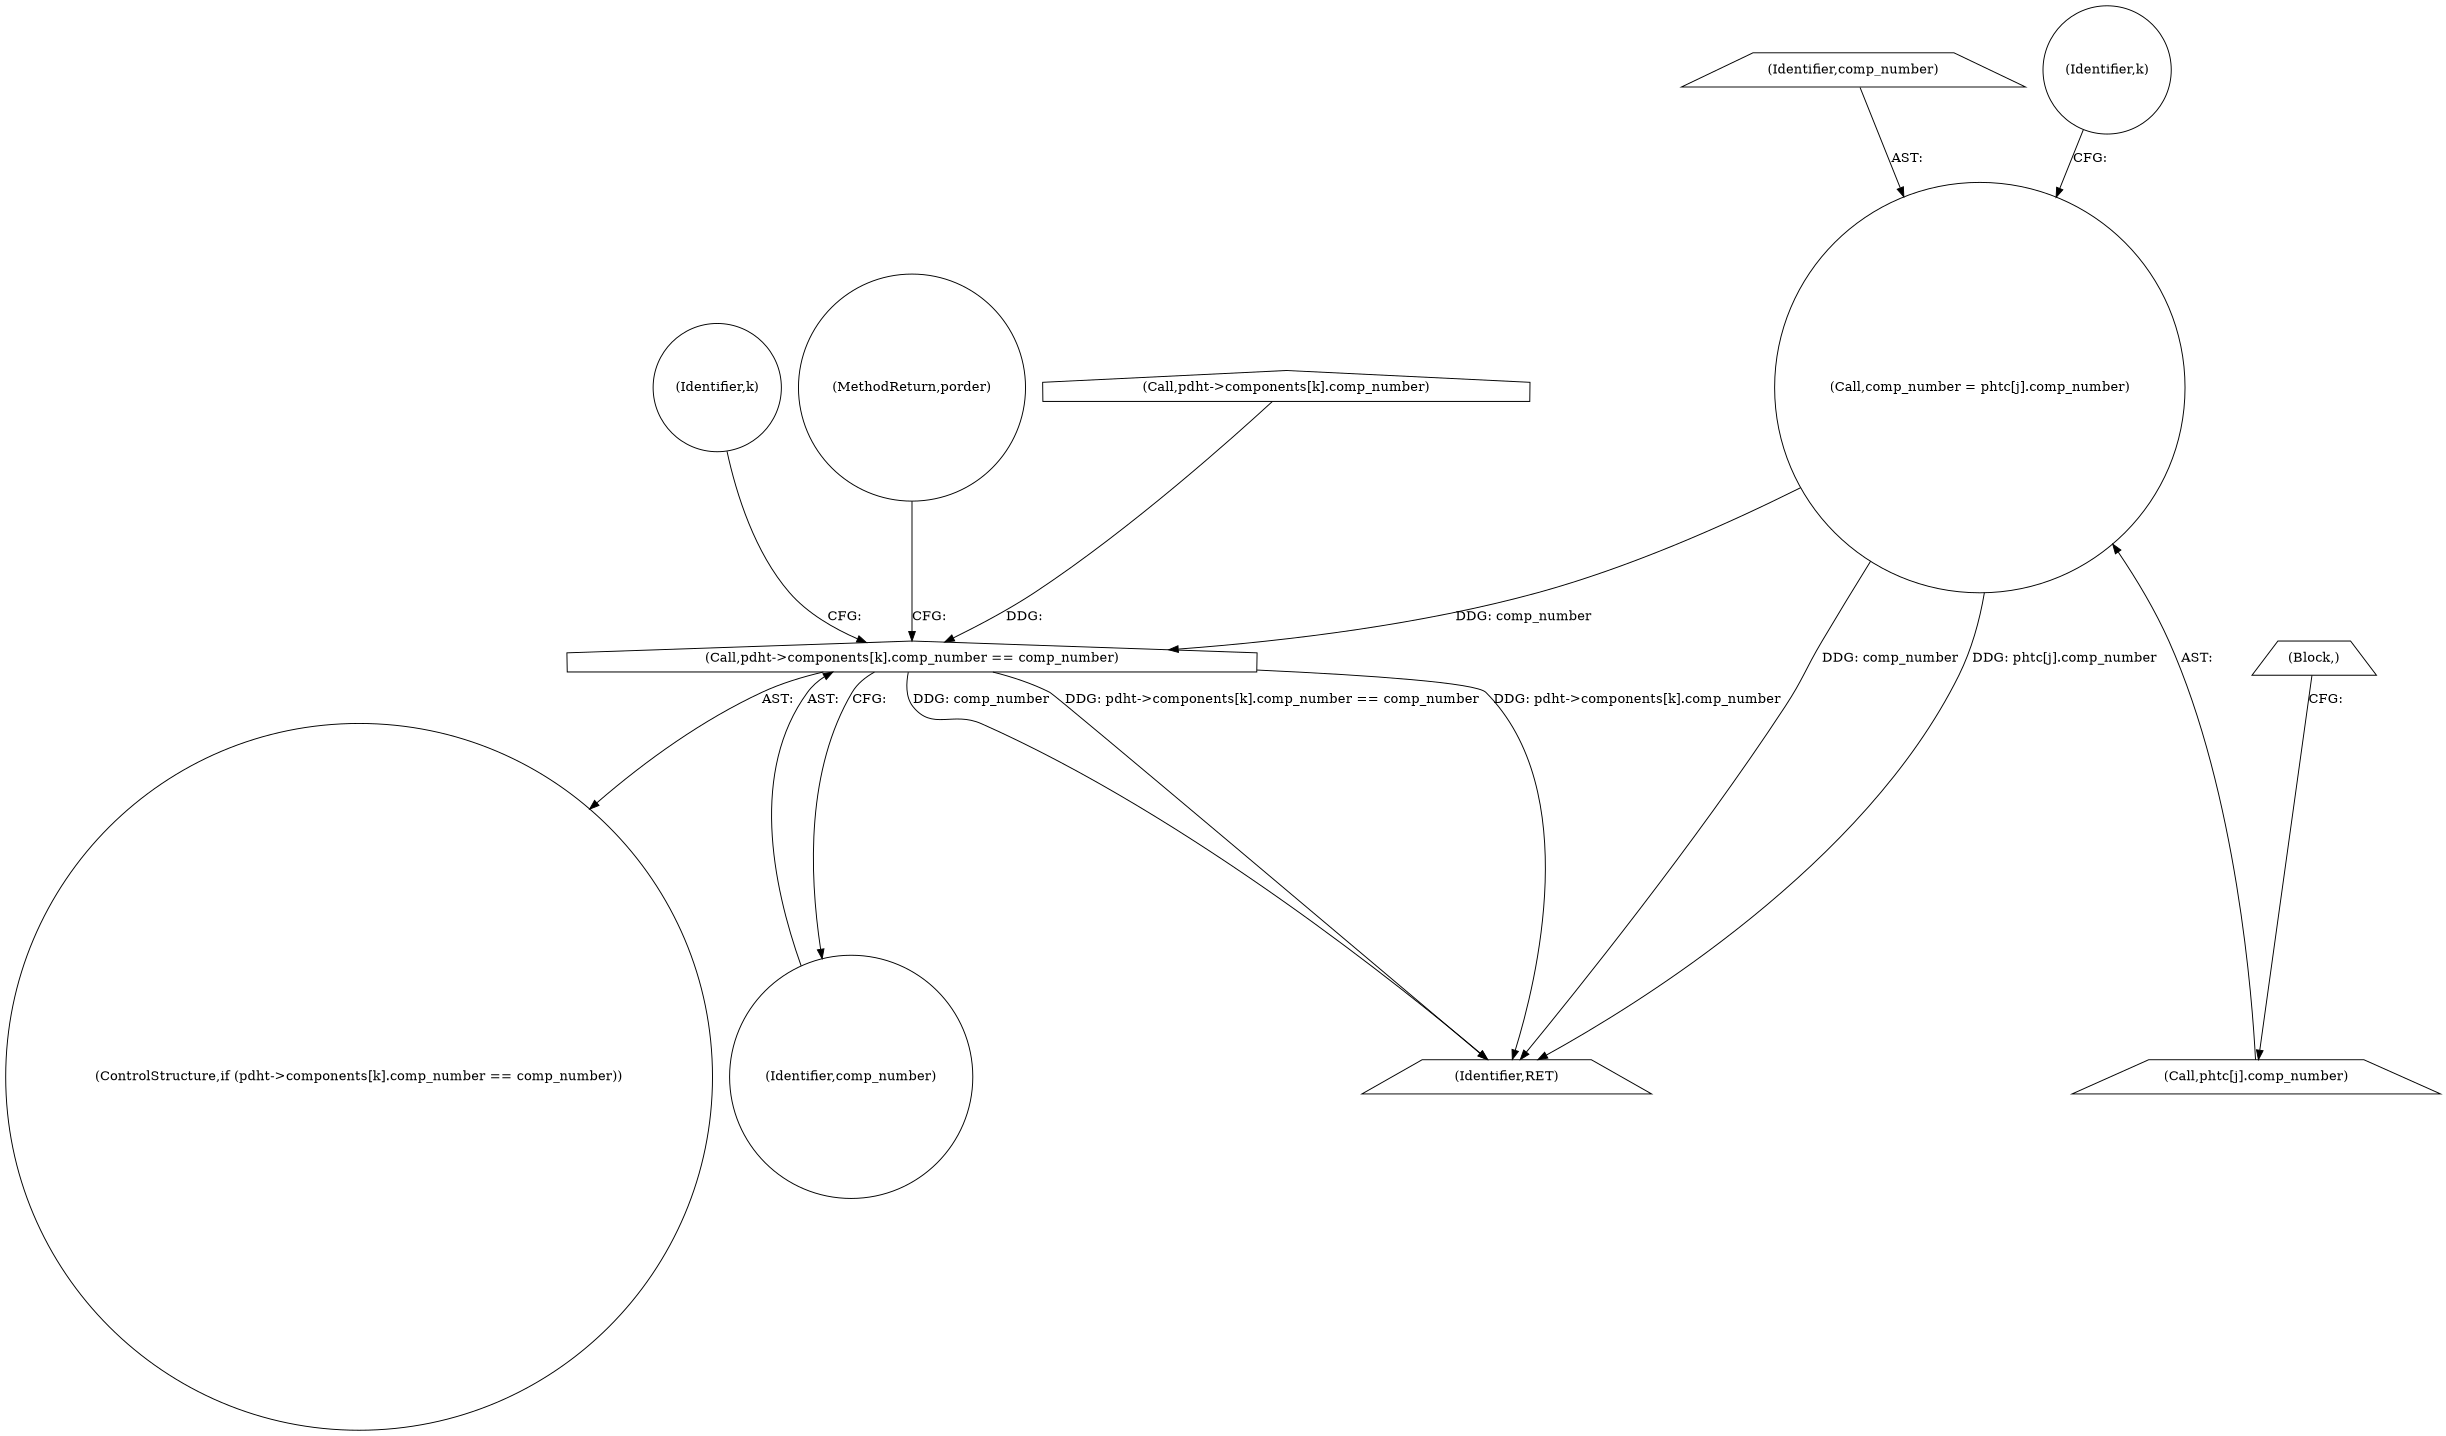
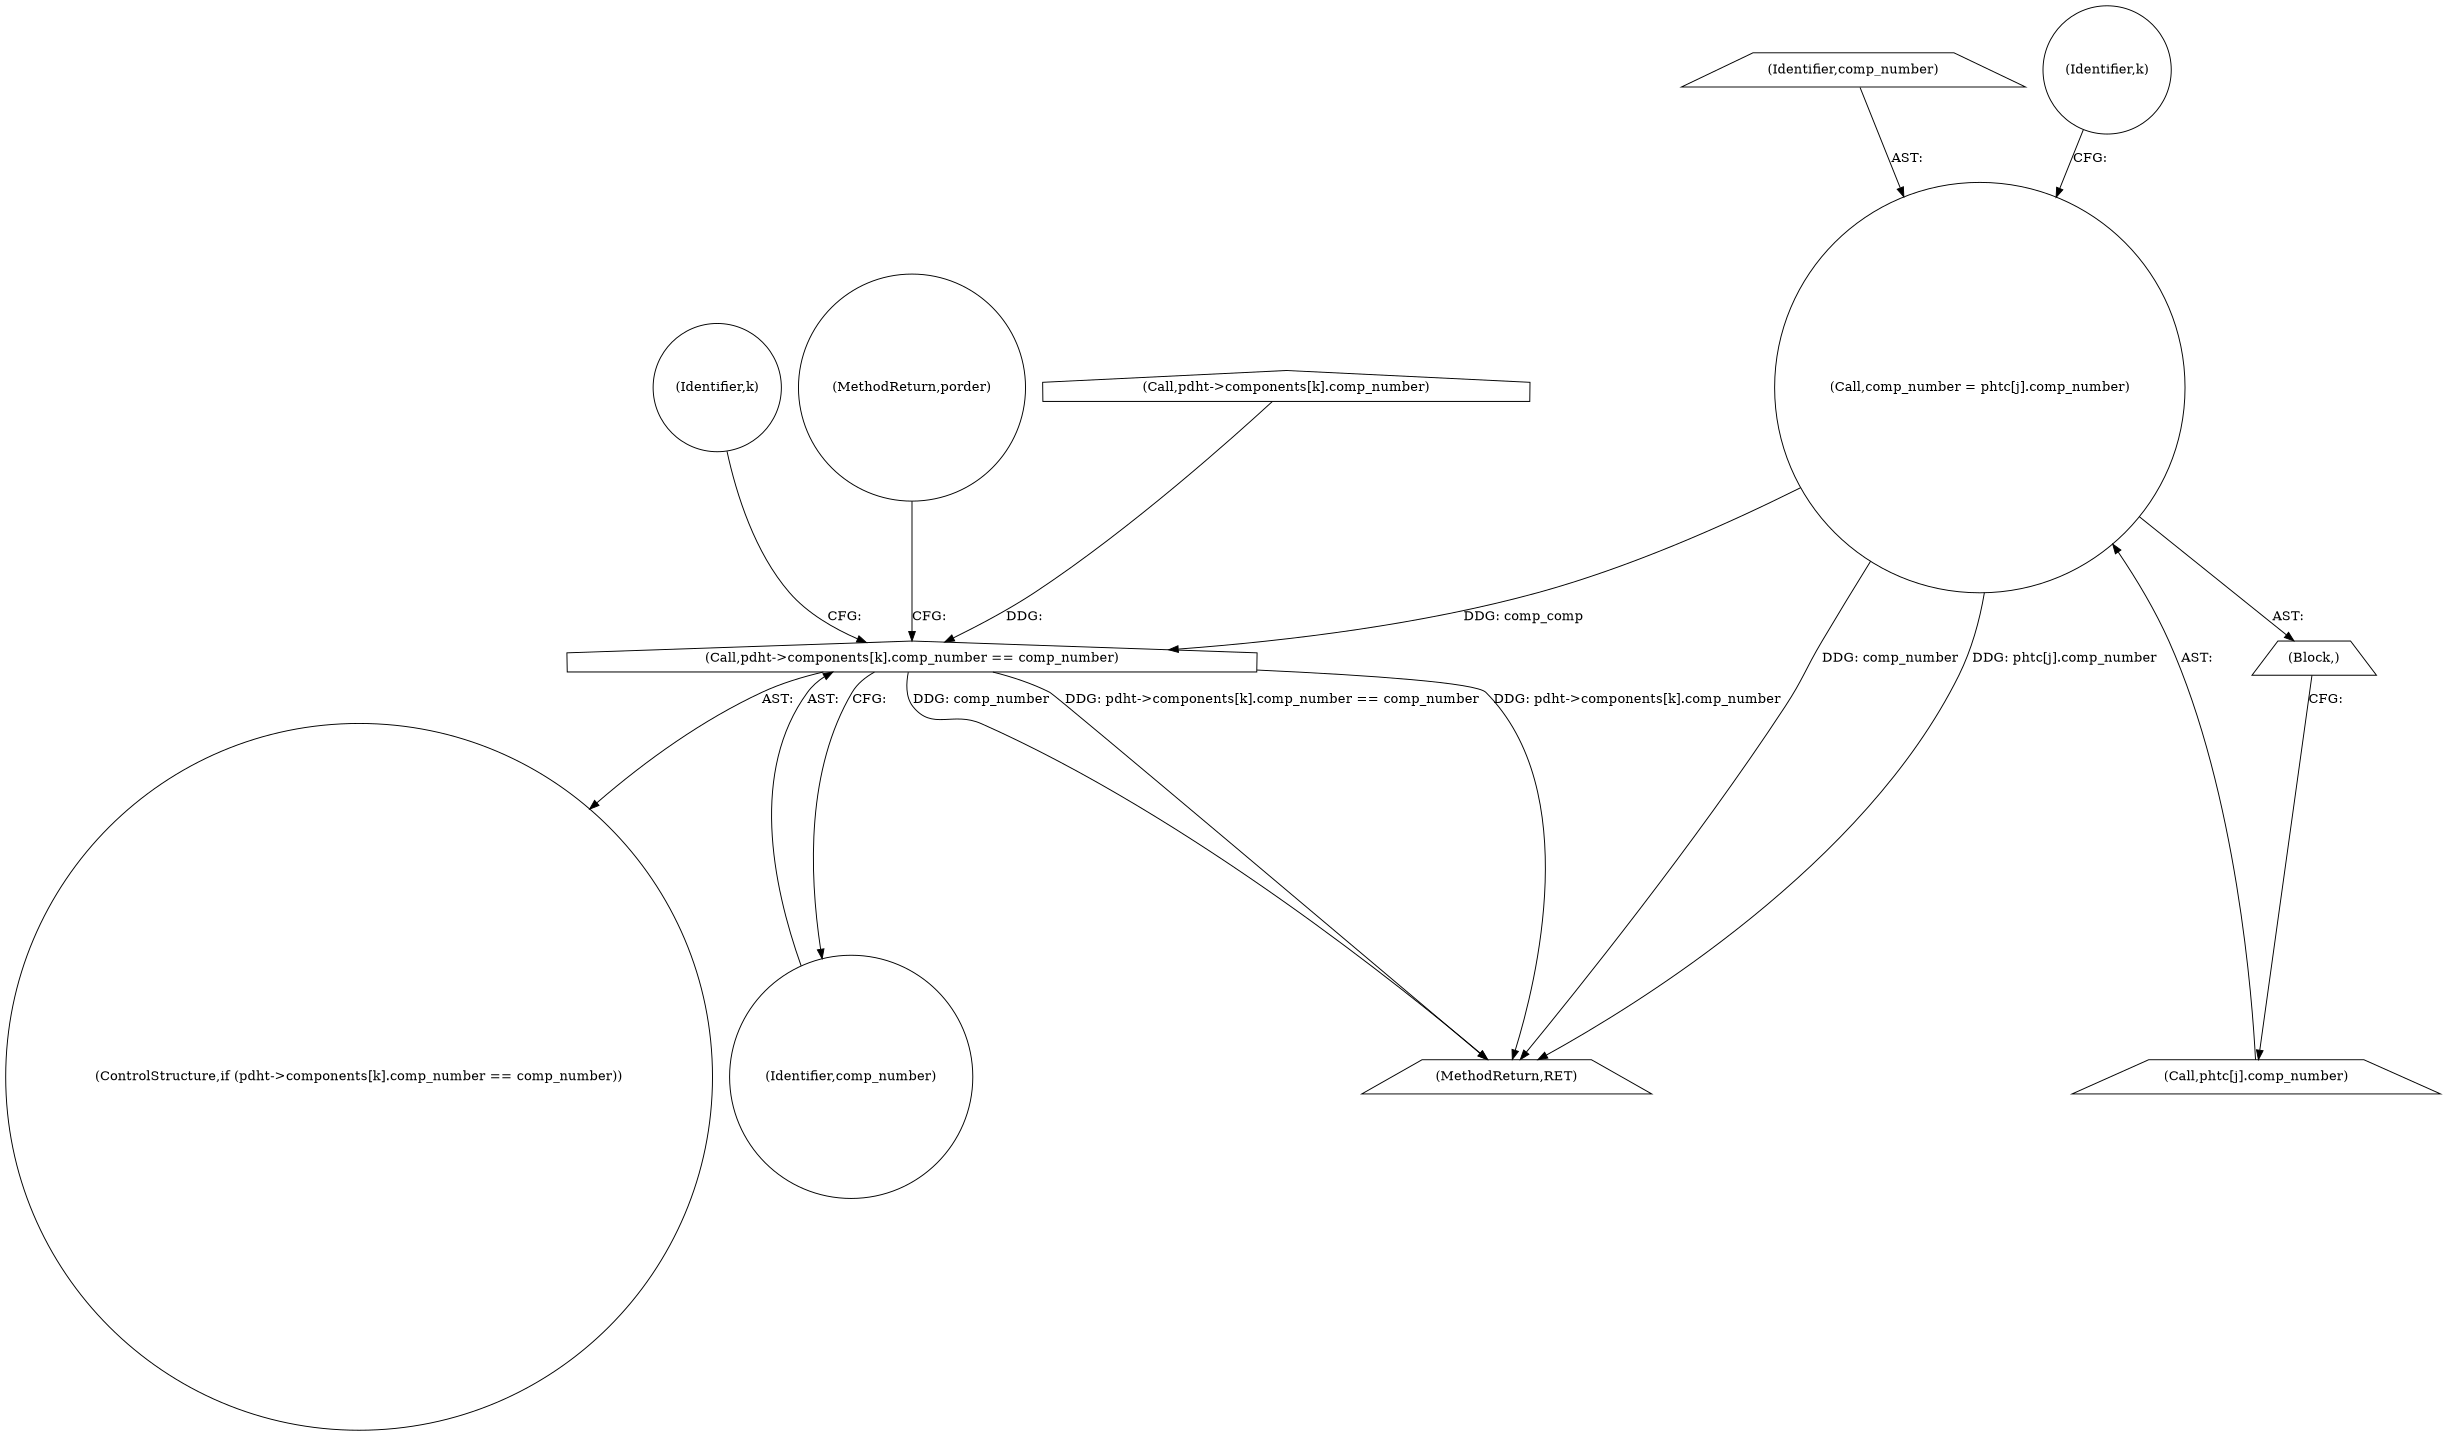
  digraph {
    node [shape=circle]
    n1 [label="(Call,comp_number = phtc[j].comp_number)"]
    n2 [label="(Call,pdht->components[k].comp_number == comp_number)" shape=house]
    n3 [label="(Block,)" shape=trapezium]
-   n4 [label="(Identifier,RET)" shape=trapezium]
+   n4 [label="(MethodReturn,RET)" shape=trapezium]
    n5 [label="(Identifier,comp_number)"]
    n6 [label="(ControlStructure,if (pdht->components[k].comp_number == comp_number))"]
    n7 [label="(Call,phtc[j].comp_number)" shape=trapezium]
    n8 [label="(Identifier,k)"]
    n9 [label="(Identifier,comp_number)" shape=trapezium]
    n10 [label="(MethodReturn,porder)"]
    n11 [label="(Call,pdht->components[k].comp_number)" shape=house]
    n12 [label="(Identifier,k)"]
-   n1 -> n2 [label="DDG: comp_number"]
+   n1 -> n2 [label="DDG: comp_comp"]
+   n1 -> n3 [label="AST: "]
    n1 -> n4 [label="DDG: comp_number"]
    n1 -> n4 [label="DDG: phtc[j].comp_number"]
    n2 -> n4 [label="DDG: pdht->components[k].comp_number"]
    n2 -> n4 [label="DDG: comp_number"]
    n2 -> n4 [label="DDG: pdht->components[k].comp_number == comp_number"]
    n2 -> n5 [label="CFG: "]
    n2 -> n6 [label="AST: "]
    n3 -> n7 [label="CFG: "]
    n5 -> n2 [label="AST: "]
    n7 -> n1 [label="AST: "]
    n8 -> n2 [label="CFG: "]
    n9 -> n1 [label="AST: "]
    n10 -> n2 [label="CFG: "]
    n11 -> n2 [label="DDG: "]
    n12 -> n1 [label="CFG: "]
  }
